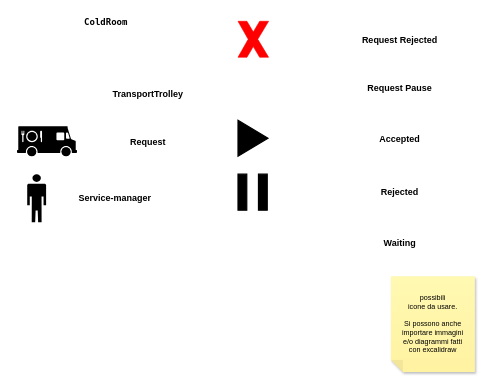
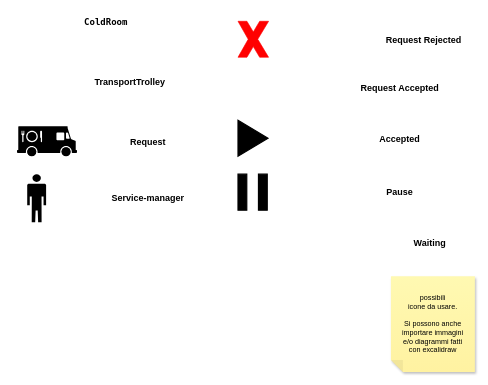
  <mxCell id="0" />
  <mxCell id="1" parent="0" />
  <mxCell id="2" value="&lt;div align=&quot;right&quot;&gt;&lt;br&gt;&lt;/div&gt;" style="shape=image;html=1;verticalAlign=top;verticalLabelPosition=bottom;labelBackgroundColor=#ffffff;imageAspect=0;aspect=fixed;image=https://cdn1.iconfinder.com/data/icons/electronics-glyph-24/24/refrigerator_electronics_freezer_fridge_household_appliance-128.png" parent="1" vertex="1"><mxGeometry x="20.5" y="30" width="70" height="70" as="geometry" /></mxCell>
  <mxCell id="3" value="" style="shape=image;html=1;verticalAlign=top;verticalLabelPosition=bottom;labelBackgroundColor=#ffffff;imageAspect=0;aspect=fixed;image=https://cdn1.iconfinder.com/data/icons/unicons-line-vol-5/24/robot-128.png" parent="1" vertex="1"><mxGeometry x="24.25" y="110" width="72" height="72" as="geometry" /></mxCell>
  <mxCell id="4" value="" style="shape=mxgraph.signs.food.food_truck;html=1;pointerEvents=1;fillColor=#000000;strokeColor=none;verticalLabelPosition=bottom;verticalAlign=top;align=center;" parent="1" vertex="1"><mxGeometry x="27.5" y="210" width="100" height="50" as="geometry" /></mxCell>
  <mxCell id="5" value="" style="shape=mxgraph.signs.people.man_2;html=1;pointerEvents=1;fillColor=#000000;strokeColor=none;verticalLabelPosition=bottom;verticalAlign=top;align=center;" parent="1" vertex="1"><mxGeometry x="44.51" y="290" width="31.49" height="80" as="geometry" /></mxCell>
  <mxCell id="6" value="&lt;div&gt;possibili &lt;br&gt;&lt;/div&gt;&lt;div&gt;icone da usare.&lt;/div&gt;&lt;div&gt;&lt;br&gt;&lt;/div&gt;&lt;div&gt;Si possono anche&lt;/div&gt;&lt;div&gt;importare immagini&lt;/div&gt;&lt;div&gt;e/o diagrammi fatti&lt;/div&gt;&lt;div&gt;con excalidraw&lt;br&gt;&lt;/div&gt;" style="shape=note;whiteSpace=wrap;html=1;backgroundOutline=1;fontColor=#000000;darkOpacity=0.05;fillColor=#FFF9B2;strokeColor=none;fillStyle=solid;direction=west;gradientDirection=north;gradientColor=#FFF2A1;shadow=1;size=20;pointerEvents=1;" parent="1" vertex="1"><mxGeometry x="651" y="460" width="140" height="160" as="geometry" /></mxCell>
  <mxCell id="7" value="" style="verticalLabelPosition=bottom;verticalAlign=top;html=1;shape=mxgraph.basic.x;fillColor=#FF0000;strokeColor=#FF0000;fillStyle=solid;" vertex="1" parent="1"><mxGeometry x="396" y="35" width="51" height="60" as="geometry" /></mxCell>
  <mxCell id="8" value="" style="shape=image;html=1;verticalAlign=top;verticalLabelPosition=bottom;labelBackgroundColor=#ffffff;imageAspect=0;aspect=fixed;image=https://cdn3.iconfinder.com/data/icons/flat-actions-icons-9/512/Tick_Mark-128.png" vertex="1" parent="1"><mxGeometry x="391.5" y="116" width="60" height="60" as="geometry" /></mxCell>
  <mxCell id="9" value="" style="html=1;verticalLabelPosition=bottom;align=center;labelBackgroundColor=#ffffff;verticalAlign=top;strokeWidth=2;strokeColor=#000000;shadow=0;dashed=0;shape=mxgraph.ios7.icons.play;fillColor=#000000;" vertex="1" parent="1"><mxGeometry x="396" y="200" width="50" height="60" as="geometry" /></mxCell>
  <mxCell id="10" value="" style="html=1;verticalLabelPosition=bottom;align=center;labelBackgroundColor=#ffffff;verticalAlign=top;strokeWidth=2;strokeColor=#000000;shadow=0;dashed=0;shape=mxgraph.ios7.icons.pause;pointerEvents=1;fillColor=#000000;" vertex="1" parent="1"><mxGeometry x="396" y="290" width="48.75" height="60" as="geometry" /></mxCell>
  <mxCell id="11" value="" style="shape=image;html=1;verticalAlign=top;verticalLabelPosition=bottom;labelBackgroundColor=#ffffff;imageAspect=0;aspect=fixed;image=https://cdn2.iconfinder.com/data/icons/essential-web-1-1/50/hourlass-waiting-time-delay-minute-128.png;imageBackground=none;" vertex="1" parent="1"><mxGeometry x="386.5" y="370" width="70" height="70" as="geometry" /></mxCell>
  <mxCell id="12" value="&lt;pre style=&quot;font-size: 15px;&quot;&gt;&lt;font style=&quot;font-size: 15px;&quot;&gt;&lt;b&gt;ColdRoom&lt;/b&gt;&lt;br&gt;&lt;/font&gt;&lt;/pre&gt;" style="text;html=1;strokeColor=none;fillColor=none;align=center;verticalAlign=middle;whiteSpace=wrap;rounded=0;" vertex="1" parent="1"><mxGeometry x="106" y="20" width="140" height="30" as="geometry" /></mxCell>
- <mxCell id="13" value="&lt;b&gt;&lt;font style=&quot;font-size: 15px;&quot;&gt;TransportTrolley&lt;/font&gt;&lt;/b&gt;" style="text;html=1;strokeColor=none;fillColor=none;align=center;verticalAlign=middle;whiteSpace=wrap;rounded=0;" vertex="1" parent="1"><mxGeometry x="176" y="140" width="140" height="30" as="geometry" /></mxCell>
+ <mxCell id="13" value="&lt;b&gt;&lt;font style=&quot;font-size: 15px;&quot;&gt;TransportTrolley&lt;/font&gt;&lt;/b&gt;" style="text;html=1;strokeColor=none;fillColor=none;align=center;verticalAlign=middle;whiteSpace=wrap;rounded=0;" vertex="1" parent="1"><mxGeometry x="146" y="120" width="140" height="30" as="geometry" /></mxCell>
  <mxCell id="14" value="&lt;font size=&quot;1&quot;&gt;&lt;b style=&quot;font-size: 15px;&quot;&gt;Request&lt;/b&gt;&lt;/font&gt;" style="text;html=1;strokeColor=none;fillColor=none;align=center;verticalAlign=middle;whiteSpace=wrap;rounded=0;" vertex="1" parent="1"><mxGeometry x="176" y="220" width="140" height="30" as="geometry" /></mxCell>
- <mxCell id="15" value="&lt;font size=&quot;1&quot;&gt;&lt;b style=&quot;font-size: 15px;&quot;&gt;Service-manager&lt;/b&gt;&lt;/font&gt;" style="text;html=1;strokeColor=none;fillColor=none;align=center;verticalAlign=middle;whiteSpace=wrap;rounded=0;" vertex="1" parent="1"><mxGeometry x="121" y="315" width="140" height="30" as="geometry" /></mxCell>
- <mxCell id="16" value="&lt;b style=&quot;font-size: 15px;&quot;&gt;Request Rejected&lt;br&gt;&lt;/b&gt;" style="text;html=1;strokeColor=none;fillColor=none;align=center;verticalAlign=middle;whiteSpace=wrap;rounded=0;" vertex="1" parent="1"><mxGeometry x="596" y="50" width="140" height="30" as="geometry" /></mxCell>
- <mxCell id="17" value="&lt;font style=&quot;font-size: 15px;&quot;&gt;&lt;b&gt;Request Pause&lt;br&gt;&lt;/b&gt;&lt;/font&gt;" style="text;html=1;strokeColor=none;fillColor=none;align=center;verticalAlign=middle;whiteSpace=wrap;rounded=0;" vertex="1" parent="1"><mxGeometry x="596" y="131" width="140" height="30" as="geometry" /></mxCell>
+ <mxCell id="15" value="&lt;font size=&quot;1&quot;&gt;&lt;b style=&quot;font-size: 15px;&quot;&gt;Service-manager&lt;/b&gt;&lt;/font&gt;" style="text;html=1;strokeColor=none;fillColor=none;align=center;verticalAlign=middle;whiteSpace=wrap;rounded=0;" vertex="1" parent="1"><mxGeometry x="176" y="315" width="140" height="30" as="geometry" /></mxCell>
+ <mxCell id="16" value="&lt;b style=&quot;font-size: 15px;&quot;&gt;Request Rejected&lt;br&gt;&lt;/b&gt;" style="text;html=1;strokeColor=none;fillColor=none;align=center;verticalAlign=middle;whiteSpace=wrap;rounded=0;" vertex="1" parent="1"><mxGeometry x="636" y="50" width="140" height="30" as="geometry" /></mxCell>
+ <mxCell id="17" value="&lt;font style=&quot;font-size: 15px;&quot;&gt;&lt;b&gt;Request Accepted&lt;br&gt;&lt;/b&gt;&lt;/font&gt;" style="text;html=1;strokeColor=none;fillColor=none;align=center;verticalAlign=middle;whiteSpace=wrap;rounded=0;" vertex="1" parent="1"><mxGeometry x="596" y="131" width="140" height="30" as="geometry" /></mxCell>
  <mxCell id="18" value="&lt;font size=&quot;1&quot;&gt;&lt;b style=&quot;font-size: 15px;&quot;&gt;Accepted&lt;/b&gt;&lt;/font&gt;" style="text;html=1;strokeColor=none;fillColor=none;align=center;verticalAlign=middle;whiteSpace=wrap;rounded=0;" vertex="1" parent="1"><mxGeometry x="596" y="215" width="140" height="30" as="geometry" /></mxCell>
- <mxCell id="19" value="&lt;font size=&quot;1&quot;&gt;&lt;b style=&quot;font-size: 15px;&quot;&gt;Rejected&lt;/b&gt;&lt;/font&gt;" style="text;html=1;strokeColor=none;fillColor=none;align=center;verticalAlign=middle;whiteSpace=wrap;rounded=0;" vertex="1" parent="1"><mxGeometry x="596" y="305" width="140" height="30" as="geometry" /></mxCell>
- <mxCell id="20" value="&lt;font size=&quot;1&quot;&gt;&lt;b style=&quot;font-size: 15px;&quot;&gt;Waiting&lt;/b&gt;&lt;/font&gt;" style="text;html=1;strokeColor=none;fillColor=none;align=center;verticalAlign=middle;whiteSpace=wrap;rounded=0;" vertex="1" parent="1"><mxGeometry x="596" y="390" width="140" height="30" as="geometry" /></mxCell>
+ <mxCell id="19" value="&lt;font size=&quot;1&quot;&gt;&lt;b style=&quot;font-size: 15px;&quot;&gt;Pause&lt;/b&gt;&lt;/font&gt;" style="text;html=1;strokeColor=none;fillColor=none;align=center;verticalAlign=middle;whiteSpace=wrap;rounded=0;" vertex="1" parent="1"><mxGeometry x="596" y="305" width="140" height="30" as="geometry" /></mxCell>
+ <mxCell id="20" value="&lt;font size=&quot;1&quot;&gt;&lt;b style=&quot;font-size: 15px;&quot;&gt;Waiting&lt;/b&gt;&lt;/font&gt;" style="text;html=1;strokeColor=none;fillColor=none;align=center;verticalAlign=middle;whiteSpace=wrap;rounded=0;" vertex="1" parent="1"><mxGeometry x="646" y="390" width="140" height="30" as="geometry" /></mxCell>
